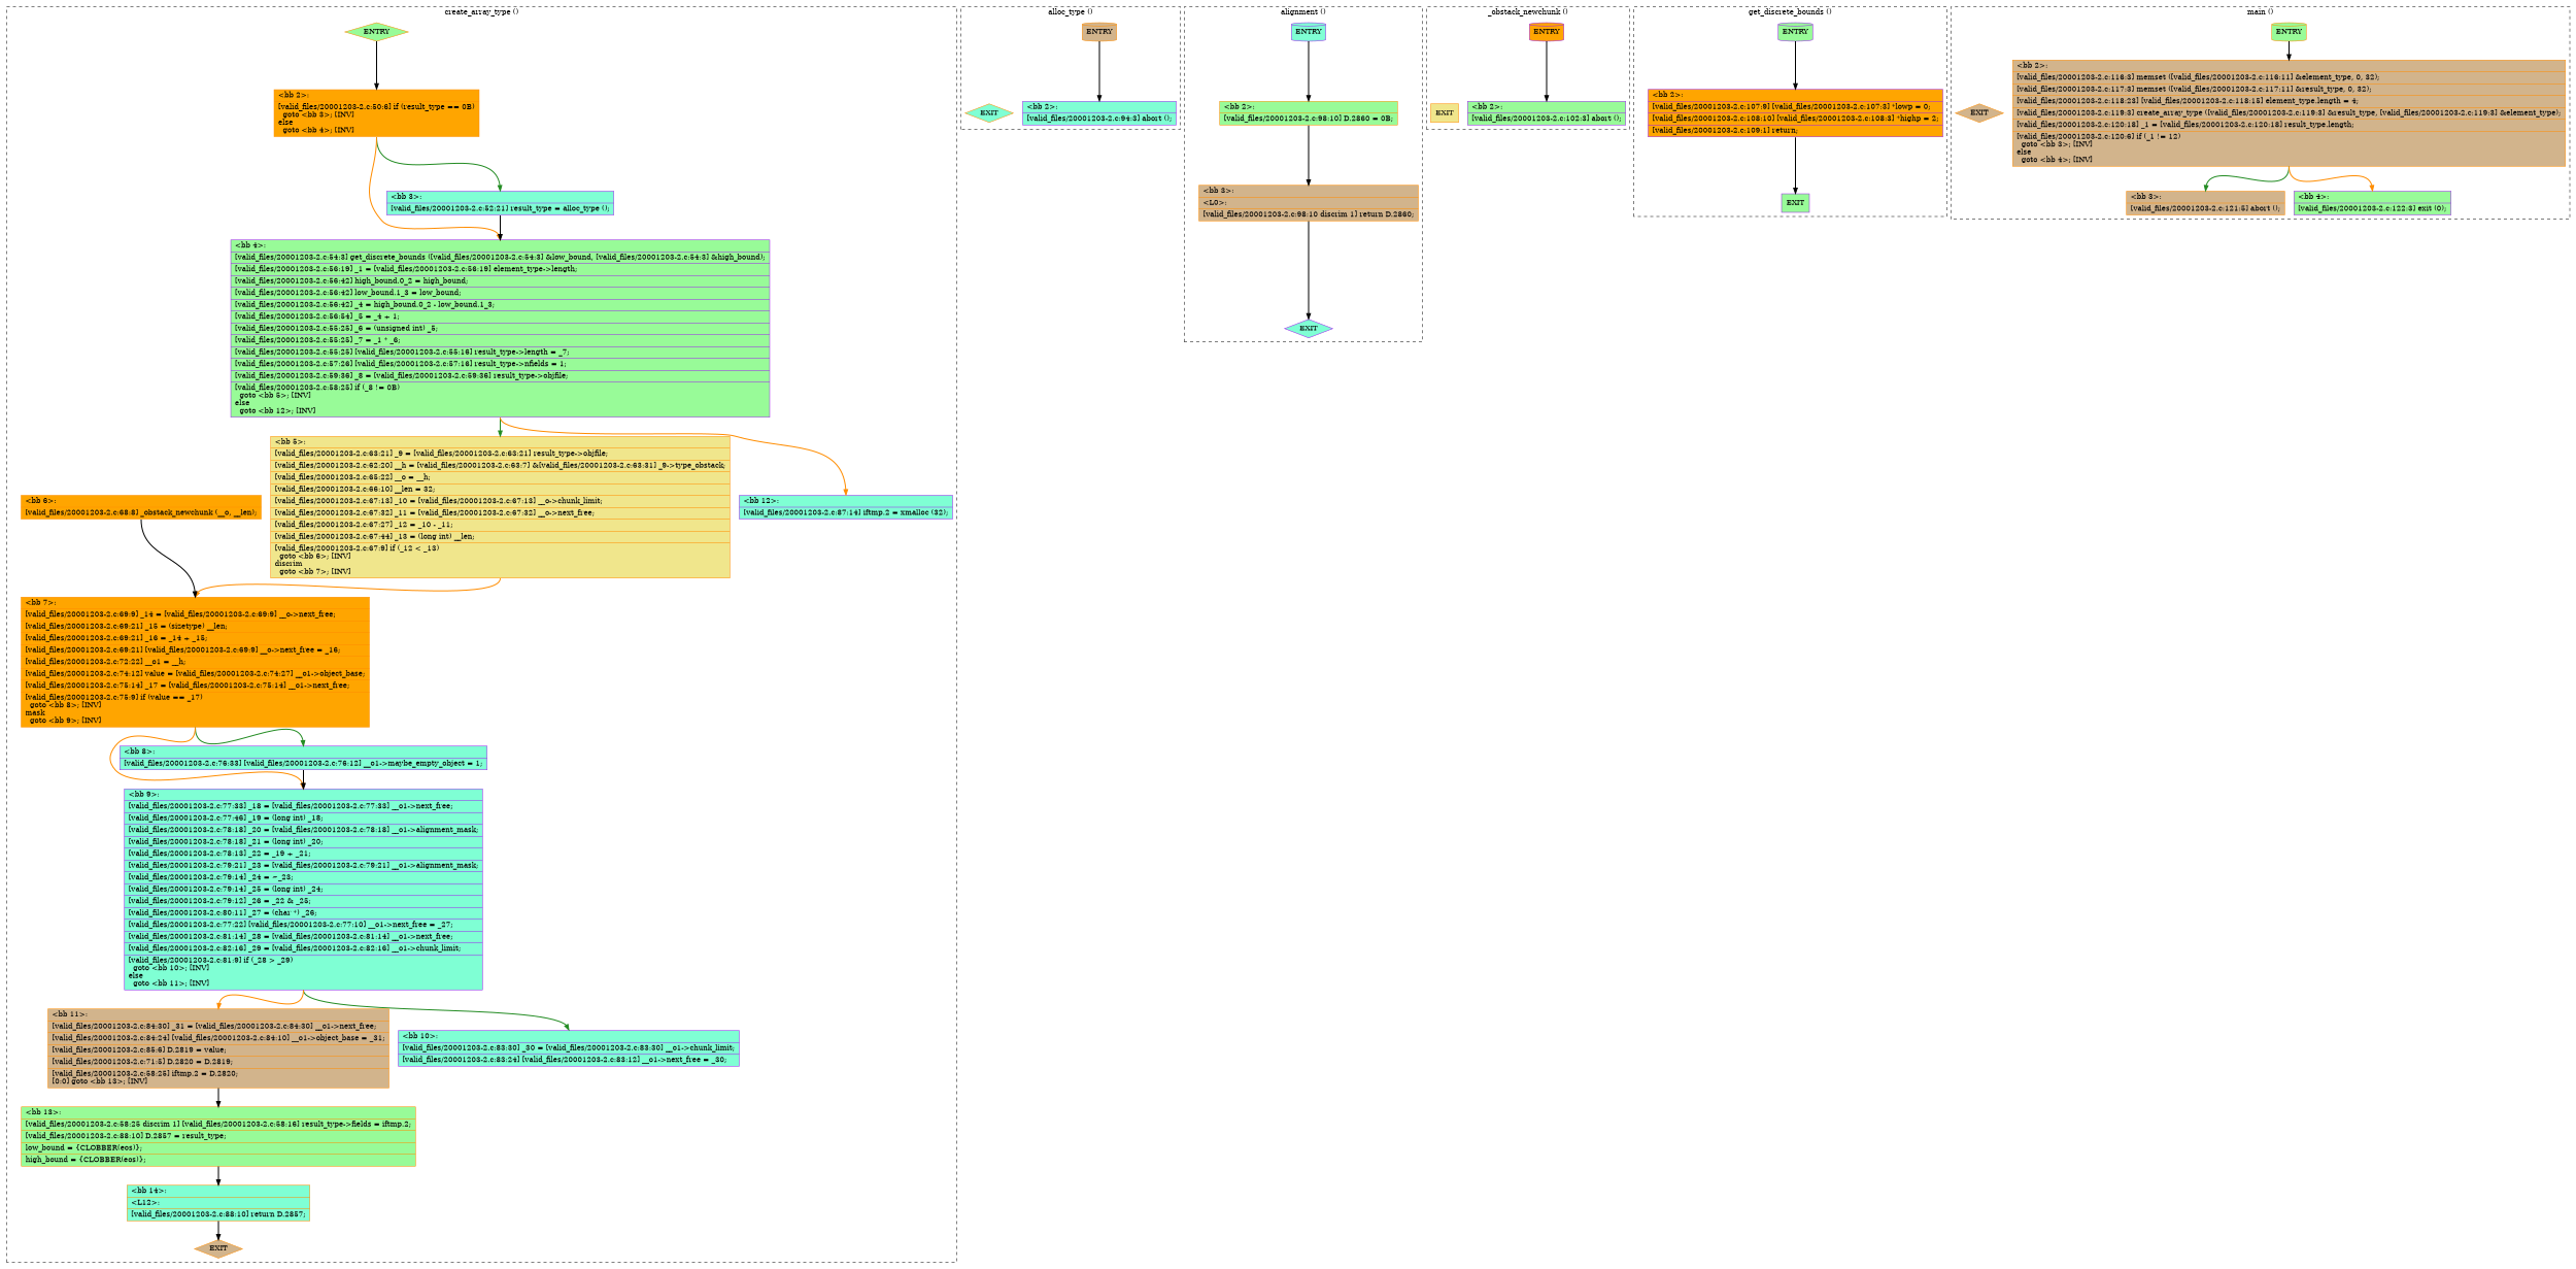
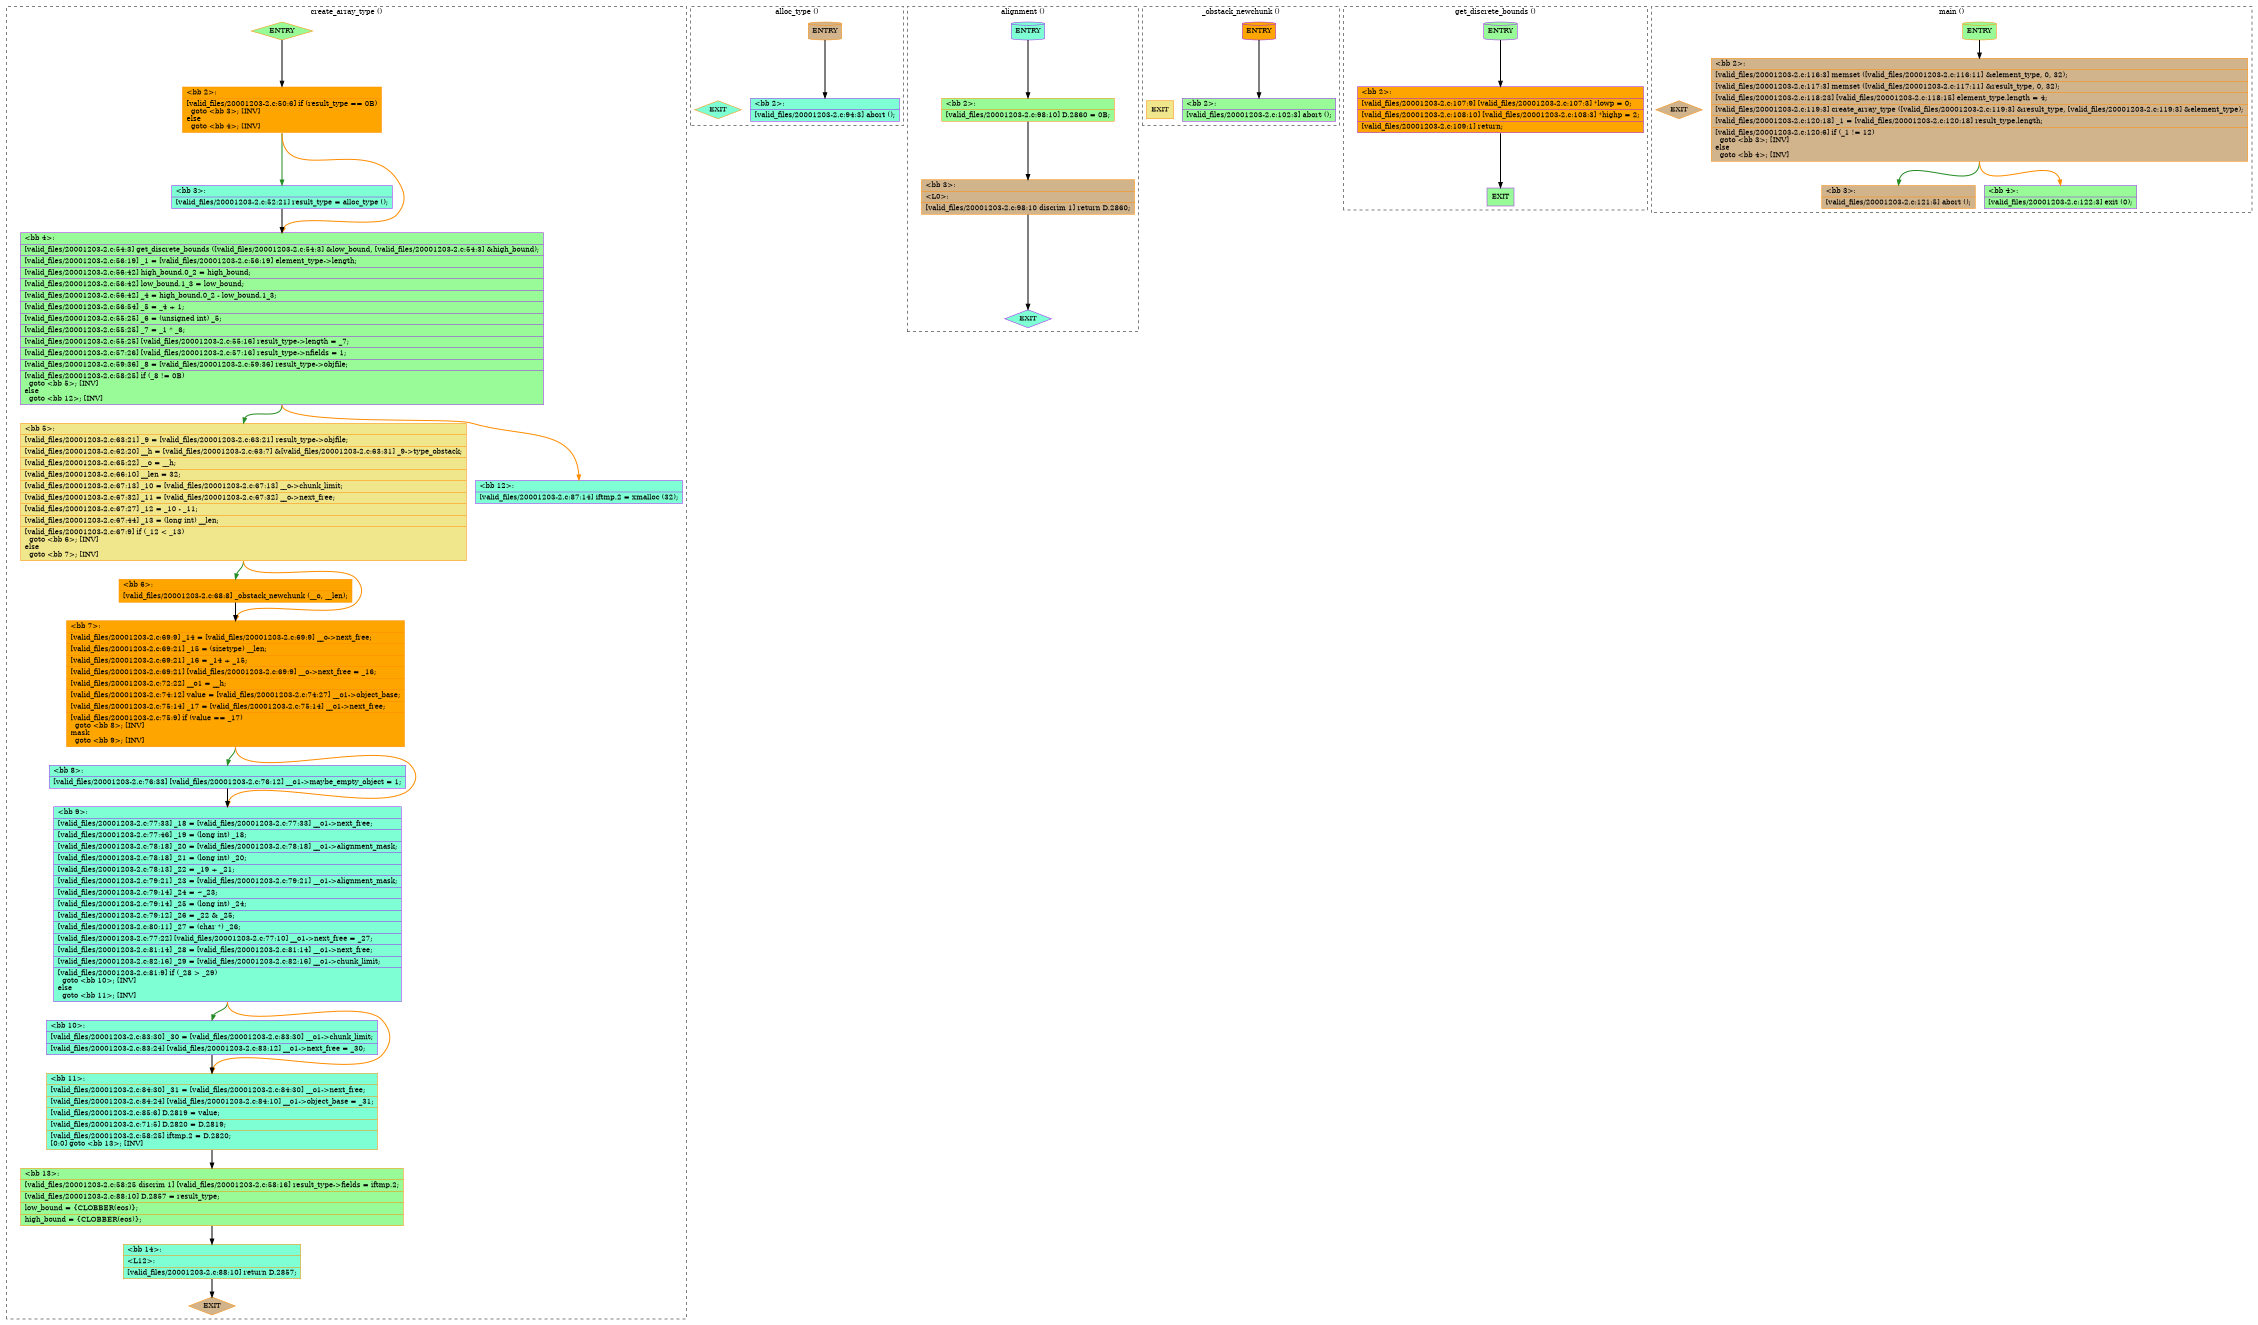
  digraph {
    node [color=darkorange fillcolor=aquamarine shape=record style=filled]
    edge [constraint=true headport=n style="solid,bold" tailport=s color=black weight=10]
    n1 [fillcolor=palegreen label=ENTRY shape=diamond]
    n2 [fillcolor=tan label=EXIT shape=diamond]
    n3 [fillcolor=orange label="{\<bb\ 2\>:\l|[valid_files/20001203-2.c:50:6]\ if\ (result_type\ ==\ 0B)\l\ \ goto\ \<bb\ 3\>;\ [INV]\lelse\l\ \ goto\ \<bb\ 4\>;\ [INV]\l}"]
    n4 [color=purple label="{\<bb\ 3\>:\l|[valid_files/20001203-2.c:52:21]\ result_type\ =\ alloc_type\ ();\l}"]
    n5 [color=purple fillcolor=palegreen label="{\<bb\ 4\>:\l|[valid_files/20001203-2.c:54:3]\ get_discrete_bounds\ ([valid_files/20001203-2.c:54:3]\ &low_bound,\ [valid_files/20001203-2.c:54:3]\ &high_bound);\l|[valid_files/20001203-2.c:56:19]\ _1\ =\ [valid_files/20001203-2.c:56:19]\ element_type-\>length;\l|[valid_files/20001203-2.c:56:42]\ high_bound.0_2\ =\ high_bound;\l|[valid_files/20001203-2.c:56:42]\ low_bound.1_3\ =\ low_bound;\l|[valid_files/20001203-2.c:56:42]\ _4\ =\ high_bound.0_2\ -\ low_bound.1_3;\l|[valid_files/20001203-2.c:56:54]\ _5\ =\ _4\ +\ 1;\l|[valid_files/20001203-2.c:55:25]\ _6\ =\ (unsigned\ int)\ _5;\l|[valid_files/20001203-2.c:55:25]\ _7\ =\ _1\ *\ _6;\l|[valid_files/20001203-2.c:55:25]\ [valid_files/20001203-2.c:55:16]\ result_type-\>length\ =\ _7;\l|[valid_files/20001203-2.c:57:26]\ [valid_files/20001203-2.c:57:16]\ result_type-\>nfields\ =\ 1;\l|[valid_files/20001203-2.c:59:36]\ _8\ =\ [valid_files/20001203-2.c:59:36]\ result_type-\>objfile;\l|[valid_files/20001203-2.c:58:25]\ if\ (_8\ !=\ 0B)\l\ \ goto\ \<bb\ 5\>;\ [INV]\lelse\l\ \ goto\ \<bb\ 12\>;\ [INV]\l}"]
-   n6 [fillcolor=khaki label="{\<bb\ 5\>:\l|[valid_files/20001203-2.c:63:21]\ _9\ =\ [valid_files/20001203-2.c:63:21]\ result_type-\>objfile;\l|[valid_files/20001203-2.c:62:20]\ __h\ =\ [valid_files/20001203-2.c:63:7]\ &[valid_files/20001203-2.c:63:31]\ _9-\>type_obstack;\l|[valid_files/20001203-2.c:65:22]\ __o\ =\ __h;\l|[valid_files/20001203-2.c:66:10]\ __len\ =\ 32;\l|[valid_files/20001203-2.c:67:13]\ _10\ =\ [valid_files/20001203-2.c:67:13]\ __o-\>chunk_limit;\l|[valid_files/20001203-2.c:67:32]\ _11\ =\ [valid_files/20001203-2.c:67:32]\ __o-\>next_free;\l|[valid_files/20001203-2.c:67:27]\ _12\ =\ _10\ -\ _11;\l|[valid_files/20001203-2.c:67:44]\ _13\ =\ (long\ int)\ __len;\l|[valid_files/20001203-2.c:67:9]\ if\ (_12\ \<\ _13)\l\ \ goto\ \<bb\ 6\>;\ [INV]\ldiscrim\l\ \ goto\ \<bb\ 7\>;\ [INV]\l}"]
+   n6 [fillcolor=khaki label="{\<bb\ 5\>:\l|[valid_files/20001203-2.c:63:21]\ _9\ =\ [valid_files/20001203-2.c:63:21]\ result_type-\>objfile;\l|[valid_files/20001203-2.c:62:20]\ __h\ =\ [valid_files/20001203-2.c:63:7]\ &[valid_files/20001203-2.c:63:31]\ _9-\>type_obstack;\l|[valid_files/20001203-2.c:65:22]\ __o\ =\ __h;\l|[valid_files/20001203-2.c:66:10]\ __len\ =\ 32;\l|[valid_files/20001203-2.c:67:13]\ _10\ =\ [valid_files/20001203-2.c:67:13]\ __o-\>chunk_limit;\l|[valid_files/20001203-2.c:67:32]\ _11\ =\ [valid_files/20001203-2.c:67:32]\ __o-\>next_free;\l|[valid_files/20001203-2.c:67:27]\ _12\ =\ _10\ -\ _11;\l|[valid_files/20001203-2.c:67:44]\ _13\ =\ (long\ int)\ __len;\l|[valid_files/20001203-2.c:67:9]\ if\ (_12\ \<\ _13)\l\ \ goto\ \<bb\ 6\>;\ [INV]\lelse\l\ \ goto\ \<bb\ 7\>;\ [INV]\l}"]
    n7 [color=purple label="{\<bb\ 12\>:\l|[valid_files/20001203-2.c:87:14]\ iftmp.2\ =\ xmalloc\ (32);\l}"]
    n8 [fillcolor=orange label="{\<bb\ 6\>:\l|[valid_files/20001203-2.c:68:8]\ _obstack_newchunk\ (__o,\ __len);\l}"]
    n9 [fillcolor=orange label="{\<bb\ 7\>:\l|[valid_files/20001203-2.c:69:9]\ _14\ =\ [valid_files/20001203-2.c:69:9]\ __o-\>next_free;\l|[valid_files/20001203-2.c:69:21]\ _15\ =\ (sizetype)\ __len;\l|[valid_files/20001203-2.c:69:21]\ _16\ =\ _14\ +\ _15;\l|[valid_files/20001203-2.c:69:21]\ [valid_files/20001203-2.c:69:9]\ __o-\>next_free\ =\ _16;\l|[valid_files/20001203-2.c:72:22]\ __o1\ =\ __h;\l|[valid_files/20001203-2.c:74:12]\ value\ =\ [valid_files/20001203-2.c:74:27]\ __o1-\>object_base;\l|[valid_files/20001203-2.c:75:14]\ _17\ =\ [valid_files/20001203-2.c:75:14]\ __o1-\>next_free;\l|[valid_files/20001203-2.c:75:9]\ if\ (value\ ==\ _17)\l\ \ goto\ \<bb\ 8\>;\ [INV]\lmask\l\ \ goto\ \<bb\ 9\>;\ [INV]\l}"]
    n10 [color=purple label="{\<bb\ 8\>:\l|[valid_files/20001203-2.c:76:33]\ [valid_files/20001203-2.c:76:12]\ __o1-\>maybe_empty_object\ =\ 1;\l}"]
    n11 [color=purple label="{\<bb\ 9\>:\l|[valid_files/20001203-2.c:77:33]\ _18\ =\ [valid_files/20001203-2.c:77:33]\ __o1-\>next_free;\l|[valid_files/20001203-2.c:77:46]\ _19\ =\ (long\ int)\ _18;\l|[valid_files/20001203-2.c:78:18]\ _20\ =\ [valid_files/20001203-2.c:78:18]\ __o1-\>alignment_mask;\l|[valid_files/20001203-2.c:78:18]\ _21\ =\ (long\ int)\ _20;\l|[valid_files/20001203-2.c:78:13]\ _22\ =\ _19\ +\ _21;\l|[valid_files/20001203-2.c:79:21]\ _23\ =\ [valid_files/20001203-2.c:79:21]\ __o1-\>alignment_mask;\l|[valid_files/20001203-2.c:79:14]\ _24\ =\ ~_23;\l|[valid_files/20001203-2.c:79:14]\ _25\ =\ (long\ int)\ _24;\l|[valid_files/20001203-2.c:79:12]\ _26\ =\ _22\ &\ _25;\l|[valid_files/20001203-2.c:80:11]\ _27\ =\ (char\ *)\ _26;\l|[valid_files/20001203-2.c:77:22]\ [valid_files/20001203-2.c:77:10]\ __o1-\>next_free\ =\ _27;\l|[valid_files/20001203-2.c:81:14]\ _28\ =\ [valid_files/20001203-2.c:81:14]\ __o1-\>next_free;\l|[valid_files/20001203-2.c:82:16]\ _29\ =\ [valid_files/20001203-2.c:82:16]\ __o1-\>chunk_limit;\l|[valid_files/20001203-2.c:81:9]\ if\ (_28\ \>\ _29)\l\ \ goto\ \<bb\ 10\>;\ [INV]\lelse\l\ \ goto\ \<bb\ 11\>;\ [INV]\l}"]
    n12 [color=purple label="{\<bb\ 10\>:\l|[valid_files/20001203-2.c:83:30]\ _30\ =\ [valid_files/20001203-2.c:83:30]\ __o1-\>chunk_limit;\l|[valid_files/20001203-2.c:83:24]\ [valid_files/20001203-2.c:83:12]\ __o1-\>next_free\ =\ _30;\l}"]
-   n13 [fillcolor=tan label="{\<bb\ 11\>:\l|[valid_files/20001203-2.c:84:30]\ _31\ =\ [valid_files/20001203-2.c:84:30]\ __o1-\>next_free;\l|[valid_files/20001203-2.c:84:24]\ [valid_files/20001203-2.c:84:10]\ __o1-\>object_base\ =\ _31;\l|[valid_files/20001203-2.c:85:6]\ D.2819\ =\ value;\l|[valid_files/20001203-2.c:71:5]\ D.2820\ =\ D.2819;\l|[valid_files/20001203-2.c:58:25]\ iftmp.2\ =\ D.2820;\l[0:0]\ goto\ \<bb\ 13\>;\ [INV]\l}"]
+   n13 [label="{\<bb\ 11\>:\l|[valid_files/20001203-2.c:84:30]\ _31\ =\ [valid_files/20001203-2.c:84:30]\ __o1-\>next_free;\l|[valid_files/20001203-2.c:84:24]\ [valid_files/20001203-2.c:84:10]\ __o1-\>object_base\ =\ _31;\l|[valid_files/20001203-2.c:85:6]\ D.2819\ =\ value;\l|[valid_files/20001203-2.c:71:5]\ D.2820\ =\ D.2819;\l|[valid_files/20001203-2.c:58:25]\ iftmp.2\ =\ D.2820;\l[0:0]\ goto\ \<bb\ 13\>;\ [INV]\l}"]
    n14 [fillcolor=palegreen label="{\<bb\ 13\>:\l|[valid_files/20001203-2.c:58:25\ discrim\ 1]\ [valid_files/20001203-2.c:58:16]\ result_type-\>fields\ =\ iftmp.2;\l|[valid_files/20001203-2.c:88:10]\ D.2857\ =\ result_type;\l|low_bound\ =\ \{CLOBBER(eos)\};\l|high_bound\ =\ \{CLOBBER(eos)\};\l}"]
    n15 [label="{\<bb\ 14\>:\l|\<L12\>:\l|[valid_files/20001203-2.c:88:10]\ return\ D.2857;\l}"]
    n16 [fillcolor=tan label=ENTRY shape=cylinder]
    n17 [label=EXIT shape=diamond]
    n18 [color=purple label="{\<bb\ 2\>:\l|[valid_files/20001203-2.c:94:3]\ abort\ ();\l}"]
    n19 [color=purple label=ENTRY shape=cylinder]
    n20 [color=purple label=EXIT shape=diamond]
    n21 [fillcolor=palegreen label="{\<bb\ 2\>:\l|[valid_files/20001203-2.c:98:10]\ D.2860\ =\ 0B;\l}"]
    n22 [fillcolor=tan label="{\<bb\ 3\>:\l|\<L0\>:\l|[valid_files/20001203-2.c:98:10\ discrim\ 1]\ return\ D.2860;\l}"]
    n23 [color=purple fillcolor=orange label=ENTRY shape=cylinder]
    n24 [fillcolor=khaki label=EXIT shape=box]
    n25 [color=purple fillcolor=palegreen label="{\<bb\ 2\>:\l|[valid_files/20001203-2.c:102:3]\ abort\ ();\l}"]
    n26 [color=purple fillcolor=palegreen label=ENTRY shape=cylinder]
    n27 [color=purple fillcolor=palegreen label=EXIT shape=box]
    n28 [color=purple fillcolor=orange label="{\<bb\ 2\>:\l|[valid_files/20001203-2.c:107:9]\ [valid_files/20001203-2.c:107:3]\ *lowp\ =\ 0;\l|[valid_files/20001203-2.c:108:10]\ [valid_files/20001203-2.c:108:3]\ *highp\ =\ 2;\l|[valid_files/20001203-2.c:109:1]\ return;\l}"]
    n29 [fillcolor=palegreen label=ENTRY shape=cylinder]
    n30 [fillcolor=tan label=EXIT shape=diamond]
    n31 [fillcolor=tan label="{\<bb\ 2\>:\l|[valid_files/20001203-2.c:116:3]\ memset\ ([valid_files/20001203-2.c:116:11]\ &element_type,\ 0,\ 32);\l|[valid_files/20001203-2.c:117:3]\ memset\ ([valid_files/20001203-2.c:117:11]\ &result_type,\ 0,\ 32);\l|[valid_files/20001203-2.c:118:23]\ [valid_files/20001203-2.c:118:15]\ element_type.length\ =\ 4;\l|[valid_files/20001203-2.c:119:3]\ create_array_type\ ([valid_files/20001203-2.c:119:3]\ &result_type,\ [valid_files/20001203-2.c:119:3]\ &element_type);\l|[valid_files/20001203-2.c:120:18]\ _1\ =\ [valid_files/20001203-2.c:120:18]\ result_type.length;\l|[valid_files/20001203-2.c:120:6]\ if\ (_1\ !=\ 12)\l\ \ goto\ \<bb\ 3\>;\ [INV]\lelse\l\ \ goto\ \<bb\ 4\>;\ [INV]\l}"]
    n32 [fillcolor=tan label="{\<bb\ 3\>:\l|[valid_files/20001203-2.c:121:5]\ abort\ ();\l}"]
    n33 [color=purple fillcolor=palegreen label="{\<bb\ 4\>:\l|[valid_files/20001203-2.c:122:3]\ exit\ (0);\l}"]
    subgraph cluster_1 {
      color=black
      label="create_array_type ()"
      style=dashed
      n1
      n2
      n3
      n4
      n5
      n6
      n7
      n8
      n9
      n10
      n11
      n12
      n13
      n14
      n15
    }
    subgraph cluster_2 {
      color=black
      label="alloc_type ()"
      style=dashed
      n16
      n17
      n18
    }
    subgraph cluster_3 {
      color=black
      label="alignment ()"
      style=dashed
      n19
      n20
      n21
      n22
    }
    subgraph cluster_4 {
      color=black
      label="_obstack_newchunk ()"
      style=dashed
      n23
      n24
      n25
    }
    subgraph cluster_5 {
      color=black
      label="get_discrete_bounds ()"
      style=dashed
      n26
      n27
      n28
    }
    subgraph cluster_6 {
      color=black
      label="main ()"
      style=dashed
      n29
      n30
      n31
      n32
      n33
    }
    n1 -> n2 [style=invis color="" weight=""]
    n1 -> n3 [weight=100]
    n3 -> n4 [color=forestgreen]
    n3 -> n5 [color=darkorange]
    n4 -> n5 [weight=100]
    n5 -> n6 [color=forestgreen]
    n5 -> n7 [color=darkorange]
+   n6 -> n8 [color=forestgreen]
    n6 -> n9 [color=darkorange]
    n8 -> n9 [weight=100]
    n9 -> n10 [color=forestgreen]
    n9 -> n11 [color=darkorange]
    n10 -> n11 [weight=100]
    n11 -> n12 [color=forestgreen]
    n11 -> n13 [color=darkorange]
+   n12 -> n13 [weight=100]
    n13 -> n14 [weight=100]
    n14 -> n15 [weight=100]
    n15 -> n2
    n16 -> n17 [style=invis color="" weight=""]
    n16 -> n18 [weight=100]
    n19 -> n20 [style=invis color="" weight=""]
    n19 -> n21 [weight=100]
    n21 -> n22 [weight=100]
    n22 -> n20
    n23 -> n24 [style=invis color="" weight=""]
    n23 -> n25 [weight=100]
    n26 -> n27 [style=invis color="" weight=""]
    n26 -> n28 [weight=100]
    n28 -> n27
    n29 -> n30 [style=invis color="" weight=""]
    n29 -> n31 [weight=100]
    n31 -> n32 [color=forestgreen]
    n31 -> n33 [color=darkorange]
  }
